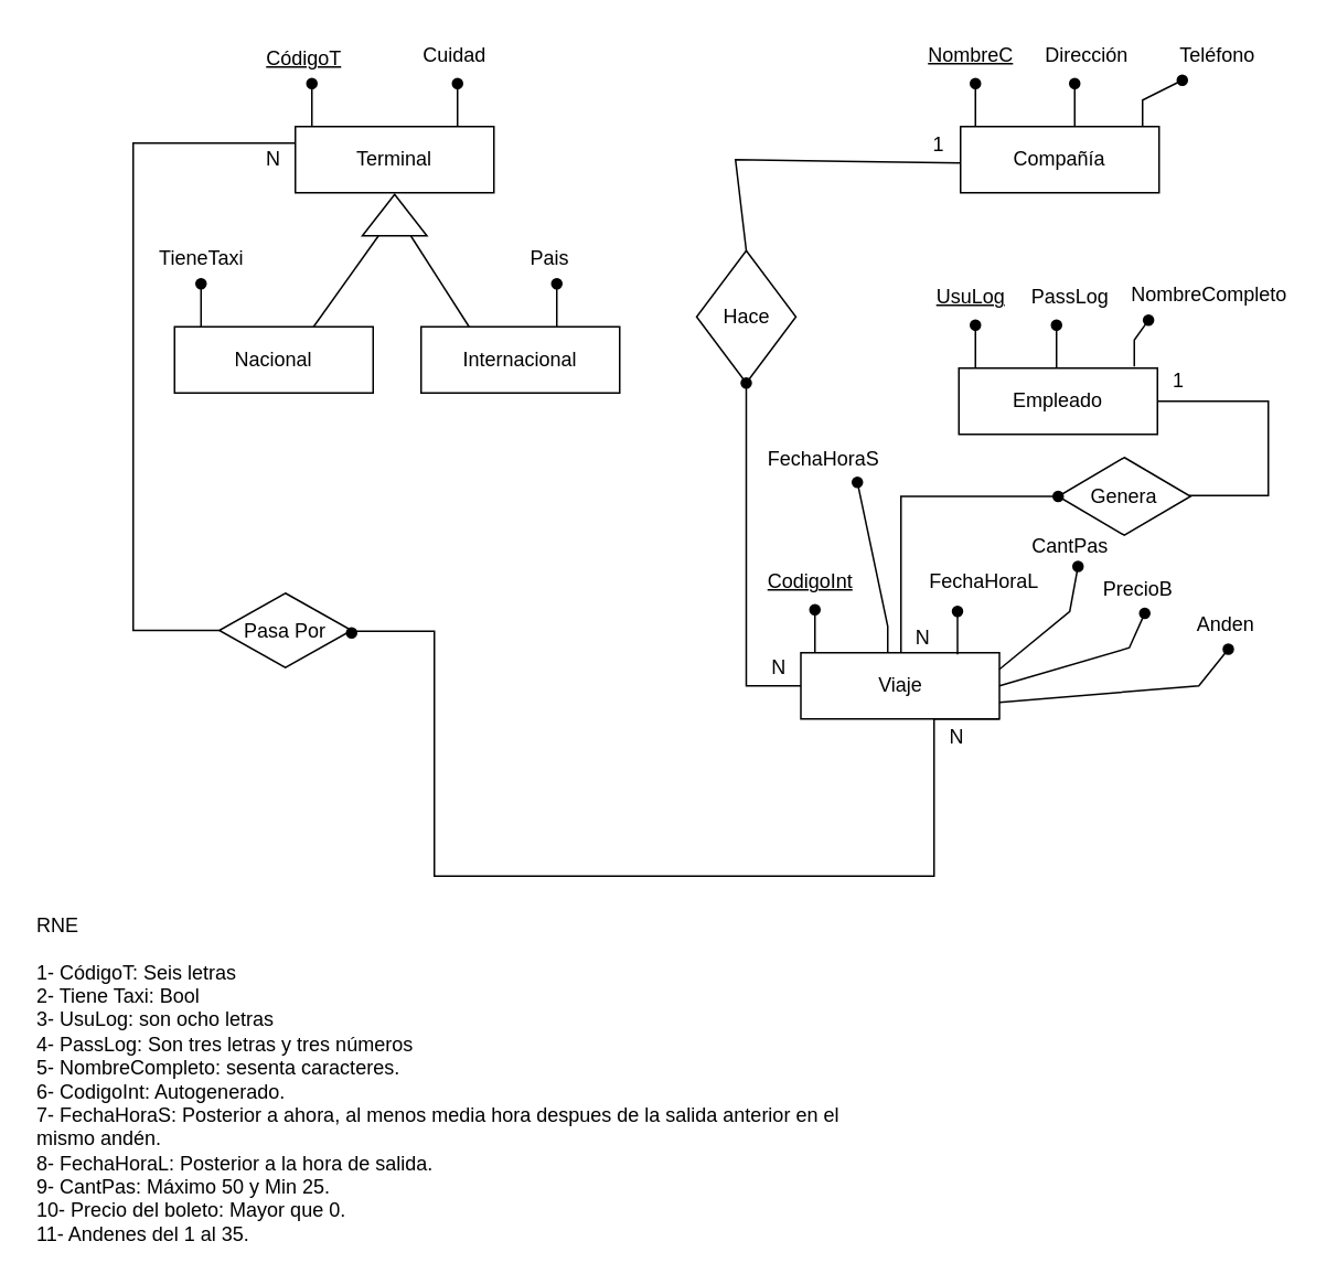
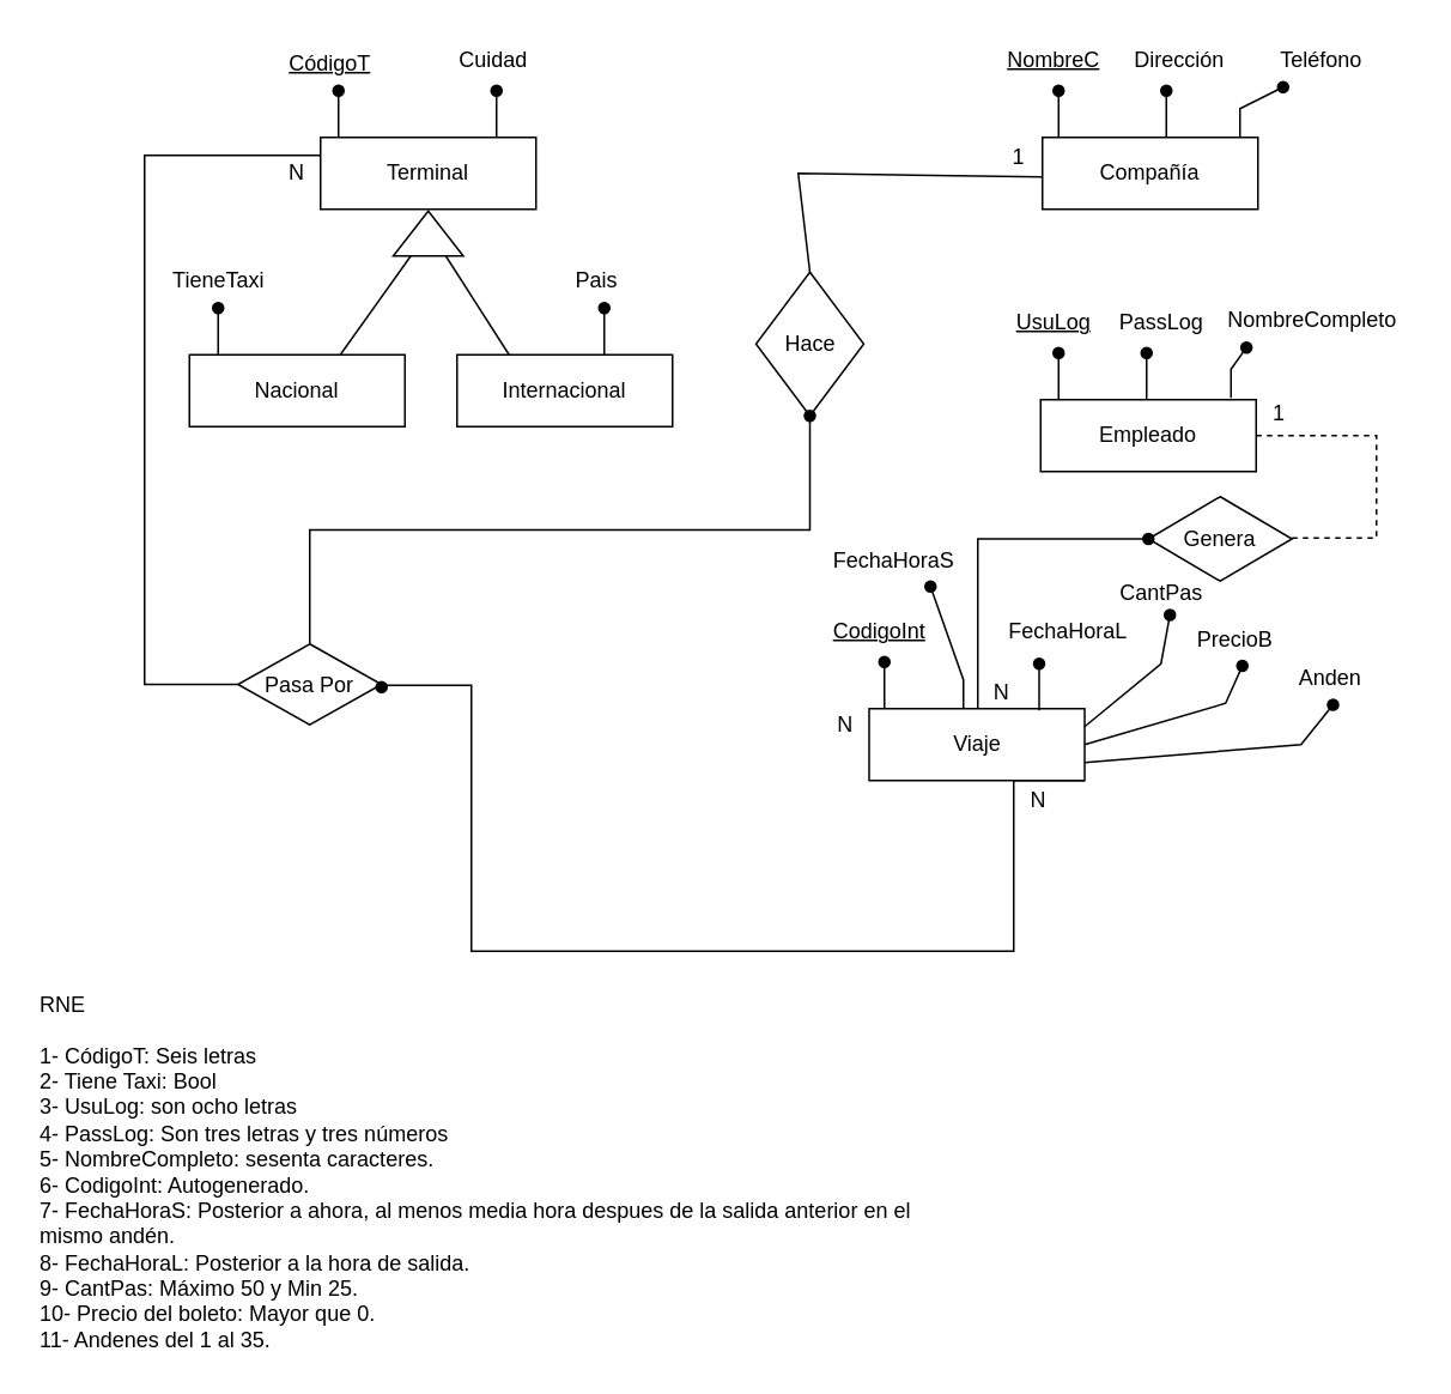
  <mxCell id="0" />
  <mxCell id="1" parent="0" />
  <mxCell id="2" value="Terminal" style="rounded=0;whiteSpace=wrap;html=1;" parent="1" vertex="1"><mxGeometry x="178" y="76" width="120" height="40" as="geometry" /></mxCell>
  <mxCell id="3" value="" style="triangle;whiteSpace=wrap;html=1;rotation=-90;" parent="1" vertex="1"><mxGeometry x="225.5" y="110" width="25" height="39" as="geometry" /></mxCell>
  <mxCell id="4" value="" style="endArrow=none;html=1;rounded=0;entryX=0;entryY=0.25;entryDx=0;entryDy=0;" parent="1" target="3" edge="1"><mxGeometry width="50" height="50" relative="1" as="geometry"><mxPoint x="189" y="197" as="sourcePoint" /><mxPoint x="223" y="145" as="targetPoint" /></mxGeometry></mxCell>
  <mxCell id="5" value="" style="endArrow=none;html=1;rounded=0;entryX=0;entryY=0.75;entryDx=0;entryDy=0;" parent="1" target="3" edge="1"><mxGeometry width="50" height="50" relative="1" as="geometry"><mxPoint x="283" y="197" as="sourcePoint" /><mxPoint x="319" y="184" as="targetPoint" /></mxGeometry></mxCell>
  <mxCell id="6" value="Nacional" style="rounded=0;whiteSpace=wrap;html=1;" parent="1" vertex="1"><mxGeometry x="105" y="197" width="120" height="40" as="geometry" /></mxCell>
  <mxCell id="7" value="Internacional" style="rounded=0;whiteSpace=wrap;html=1;" parent="1" vertex="1"><mxGeometry x="254" y="197" width="120" height="40" as="geometry" /></mxCell>
  <mxCell id="8" value="" style="endArrow=oval;html=1;rounded=0;endFill=1;" parent="1" edge="1"><mxGeometry width="50" height="50" relative="1" as="geometry"><mxPoint x="121" y="197" as="sourcePoint" /><mxPoint x="121" y="171" as="targetPoint" /><Array as="points"><mxPoint x="121" y="181" /></Array></mxGeometry></mxCell>
  <mxCell id="9" value="" style="endArrow=oval;html=1;rounded=0;endFill=1;" parent="1" edge="1"><mxGeometry width="50" height="50" relative="1" as="geometry"><mxPoint x="336" y="197" as="sourcePoint" /><mxPoint x="336" y="171" as="targetPoint" /><Array as="points"><mxPoint x="336" y="181" /></Array></mxGeometry></mxCell>
  <mxCell id="10" value="" style="endArrow=oval;html=1;rounded=0;endFill=1;" parent="1" edge="1"><mxGeometry width="50" height="50" relative="1" as="geometry"><mxPoint x="276" y="76" as="sourcePoint" /><mxPoint x="276" y="50" as="targetPoint" /><Array as="points"><mxPoint x="276" y="60" /></Array></mxGeometry></mxCell>
  <mxCell id="11" value="" style="endArrow=oval;html=1;rounded=0;endFill=1;" parent="1" edge="1"><mxGeometry width="50" height="50" relative="1" as="geometry"><mxPoint x="188" y="76" as="sourcePoint" /><mxPoint x="188" y="50" as="targetPoint" /><Array as="points"><mxPoint x="188" y="60" /></Array></mxGeometry></mxCell>
  <mxCell id="12" value="Cuidad" style="text;html=1;align=center;verticalAlign=middle;resizable=0;points=[];autosize=1;strokeColor=none;fillColor=none;" parent="1" vertex="1"><mxGeometry x="246" y="20" width="56" height="26" as="geometry" /></mxCell>
  <mxCell id="13" value="&lt;u&gt;CódigoT&lt;/u&gt;" style="text;html=1;align=center;verticalAlign=middle;resizable=0;points=[];autosize=1;strokeColor=none;fillColor=none;" parent="1" vertex="1"><mxGeometry x="151" y="22" width="63" height="26" as="geometry" /></mxCell>
  <mxCell id="14" value="&lt;div style=&quot;&quot;&gt;&lt;span style=&quot;background-color: initial;&quot;&gt;RNE&lt;/span&gt;&lt;/div&gt;&lt;div style=&quot;&quot;&gt;&lt;span style=&quot;background-color: initial;&quot;&gt;&lt;br&gt;&lt;/span&gt;&lt;/div&gt;&lt;div style=&quot;&quot;&gt;&lt;span style=&quot;background-color: initial;&quot;&gt;1- CódigoT: Seis letras&lt;/span&gt;&lt;/div&gt;&lt;div style=&quot;&quot;&gt;&lt;span style=&quot;background-color: initial;&quot;&gt;2- Tiene Taxi: Bool&lt;/span&gt;&lt;/div&gt;&lt;div style=&quot;&quot;&gt;&lt;span style=&quot;background-color: initial;&quot;&gt;3- UsuLog: son ocho letras&lt;/span&gt;&lt;/div&gt;&lt;div style=&quot;&quot;&gt;&lt;span style=&quot;background-color: initial;&quot;&gt;4- PassLog: Son tres letras y tres números&lt;/span&gt;&lt;/div&gt;&lt;div style=&quot;&quot;&gt;&lt;span style=&quot;background-color: initial;&quot;&gt;5- NombreCompleto: sesenta caracteres.&lt;/span&gt;&lt;/div&gt;&lt;div style=&quot;&quot;&gt;&lt;span style=&quot;background-color: initial;&quot;&gt;6- CodigoInt: Autogenerado.&lt;/span&gt;&lt;/div&gt;&lt;div style=&quot;&quot;&gt;&lt;span style=&quot;background-color: initial;&quot;&gt;7- FechaHoraS: Posterior a ahora, al menos media hora despues de la salida anterior en el mismo andén.&lt;/span&gt;&lt;/div&gt;&lt;div style=&quot;&quot;&gt;&lt;span style=&quot;background-color: initial;&quot;&gt;8- FechaHoraL: Posterior a la hora de salida.&lt;/span&gt;&lt;/div&gt;&lt;div style=&quot;&quot;&gt;&lt;span style=&quot;background-color: initial;&quot;&gt;9- CantPas: Máximo 50 y Min 25.&lt;/span&gt;&lt;/div&gt;&lt;div style=&quot;&quot;&gt;&lt;span style=&quot;background-color: initial;&quot;&gt;10- Precio del boleto: Mayor que 0.&lt;/span&gt;&lt;/div&gt;&lt;div style=&quot;&quot;&gt;&lt;span style=&quot;background-color: initial;&quot;&gt;11- Andenes del 1 al 35.&lt;/span&gt;&lt;/div&gt;" style="text;html=1;strokeColor=none;fillColor=none;align=left;verticalAlign=middle;whiteSpace=wrap;rounded=0;" parent="1" vertex="1"><mxGeometry x="20" y="549" width="509" height="205" as="geometry" /></mxCell>
  <mxCell id="15" value="TieneTaxi" style="text;html=1;align=center;verticalAlign=middle;resizable=0;points=[];autosize=1;strokeColor=none;fillColor=none;" parent="1" vertex="1"><mxGeometry x="86" y="143" width="69" height="26" as="geometry" /></mxCell>
  <mxCell id="16" value="Pais" style="text;html=1;strokeColor=none;fillColor=none;align=center;verticalAlign=middle;whiteSpace=wrap;rounded=0;" parent="1" vertex="1"><mxGeometry x="302" y="141" width="60" height="30" as="geometry" /></mxCell>
  <mxCell id="17" value="Compañía" style="rounded=0;whiteSpace=wrap;html=1;" parent="1" vertex="1"><mxGeometry x="580" y="76" width="120" height="40" as="geometry" /></mxCell>
  <mxCell id="18" value="" style="endArrow=oval;html=1;rounded=0;endFill=1;" parent="1" edge="1"><mxGeometry width="50" height="50" relative="1" as="geometry"><mxPoint x="589" y="76" as="sourcePoint" /><mxPoint x="589" y="50" as="targetPoint" /><Array as="points"><mxPoint x="589" y="60" /></Array></mxGeometry></mxCell>
  <mxCell id="19" value="&lt;u&gt;NombreC&lt;/u&gt;" style="text;html=1;align=center;verticalAlign=middle;resizable=0;points=[];autosize=1;strokeColor=none;fillColor=none;" parent="1" vertex="1"><mxGeometry x="551" y="20" width="69" height="26" as="geometry" /></mxCell>
  <mxCell id="20" value="Dirección" style="text;html=1;align=center;verticalAlign=middle;resizable=0;points=[];autosize=1;strokeColor=none;fillColor=none;" parent="1" vertex="1"><mxGeometry x="622" y="20" width="68" height="26" as="geometry" /></mxCell>
  <mxCell id="21" value="Teléfono" style="text;html=1;align=center;verticalAlign=middle;resizable=0;points=[];autosize=1;strokeColor=none;fillColor=none;" parent="1" vertex="1"><mxGeometry x="703" y="20" width="63" height="26" as="geometry" /></mxCell>
  <mxCell id="22" value="" style="endArrow=oval;html=1;rounded=0;endFill=1;" parent="1" edge="1"><mxGeometry width="50" height="50" relative="1" as="geometry"><mxPoint x="649" y="76" as="sourcePoint" /><mxPoint x="649" y="50" as="targetPoint" /><Array as="points"><mxPoint x="649" y="60" /></Array></mxGeometry></mxCell>
  <mxCell id="23" value="" style="endArrow=oval;html=1;rounded=0;endFill=1;entryX=0.175;entryY=1.077;entryDx=0;entryDy=0;entryPerimeter=0;" parent="1" target="21" edge="1"><mxGeometry width="50" height="50" relative="1" as="geometry"><mxPoint x="690" y="76" as="sourcePoint" /><mxPoint x="690" y="50" as="targetPoint" /><Array as="points"><mxPoint x="690" y="60" /></Array></mxGeometry></mxCell>
  <mxCell id="24" value="Empleado" style="rounded=0;whiteSpace=wrap;html=1;" parent="1" vertex="1"><mxGeometry x="579" y="222" width="120" height="40" as="geometry" /></mxCell>
  <mxCell id="25" value="Viaje" style="rounded=0;whiteSpace=wrap;html=1;" parent="1" vertex="1"><mxGeometry x="483.5" y="394" width="120" height="40" as="geometry" /></mxCell>
  <mxCell id="26" value="" style="endArrow=oval;html=1;rounded=0;endFill=1;" parent="1" edge="1"><mxGeometry width="50" height="50" relative="1" as="geometry"><mxPoint x="589" y="222" as="sourcePoint" /><mxPoint x="589" y="196" as="targetPoint" /><Array as="points"><mxPoint x="589" y="206" /></Array></mxGeometry></mxCell>
  <mxCell id="27" value="&lt;u&gt;UsuLog&lt;/u&gt;" style="text;html=1;align=center;verticalAlign=middle;resizable=0;points=[];autosize=1;strokeColor=none;fillColor=none;" parent="1" vertex="1"><mxGeometry x="556" y="166" width="59" height="26" as="geometry" /></mxCell>
  <mxCell id="28" value="" style="endArrow=oval;html=1;rounded=0;endFill=1;" parent="1" edge="1"><mxGeometry width="50" height="50" relative="1" as="geometry"><mxPoint x="638" y="222" as="sourcePoint" /><mxPoint x="638" y="196" as="targetPoint" /><Array as="points"><mxPoint x="638" y="206" /></Array></mxGeometry></mxCell>
  <mxCell id="29" value="PassLog" style="text;html=1;align=center;verticalAlign=middle;resizable=0;points=[];autosize=1;strokeColor=none;fillColor=none;" parent="1" vertex="1"><mxGeometry x="613" y="166" width="65" height="26" as="geometry" /></mxCell>
  <mxCell id="30" value="" style="endArrow=oval;html=1;rounded=0;endFill=1;entryX=0.175;entryY=1.077;entryDx=0;entryDy=0;entryPerimeter=0;" parent="1" target="31" edge="1"><mxGeometry width="50" height="50" relative="1" as="geometry"><mxPoint x="685" y="221" as="sourcePoint" /><mxPoint x="685" y="195" as="targetPoint" /><Array as="points"><mxPoint x="685" y="205" /></Array></mxGeometry></mxCell>
  <mxCell id="31" value="NombreCompleto" style="text;html=1;align=center;verticalAlign=middle;resizable=0;points=[];autosize=1;strokeColor=none;fillColor=none;" parent="1" vertex="1"><mxGeometry x="674" y="165" width="112" height="26" as="geometry" /></mxCell>
  <mxCell id="32" value="" style="endArrow=oval;html=1;rounded=0;endFill=1;" parent="1" edge="1"><mxGeometry width="50" height="50" relative="1" as="geometry"><mxPoint x="492" y="394" as="sourcePoint" /><mxPoint x="492" y="368" as="targetPoint" /><Array as="points"><mxPoint x="492" y="378" /></Array></mxGeometry></mxCell>
  <mxCell id="33" value="&lt;u&gt;CodigoInt&lt;/u&gt;" style="text;html=1;align=center;verticalAlign=middle;resizable=0;points=[];autosize=1;strokeColor=none;fillColor=none;" parent="1" vertex="1"><mxGeometry x="454" y="338" width="69" height="26" as="geometry" /></mxCell>
  <mxCell id="34" value="Anden" style="text;html=1;align=center;verticalAlign=middle;resizable=0;points=[];autosize=1;strokeColor=none;fillColor=none;" parent="1" vertex="1"><mxGeometry x="713" y="364" width="53" height="26" as="geometry" /></mxCell>
  <mxCell id="35" value="" style="endArrow=oval;html=1;rounded=0;endFill=1;exitX=1;exitY=0.75;exitDx=0;exitDy=0;entryX=0.544;entryY=1.071;entryDx=0;entryDy=0;entryPerimeter=0;" parent="1" source="25" target="34" edge="1"><mxGeometry width="50" height="50" relative="1" as="geometry"><mxPoint x="756" y="441" as="sourcePoint" /><mxPoint x="756" y="415" as="targetPoint" /><Array as="points"><mxPoint x="724" y="414" /></Array></mxGeometry></mxCell>
  <mxCell id="36" value="PrecioB" style="text;html=1;align=center;verticalAlign=middle;resizable=0;points=[];autosize=1;strokeColor=none;fillColor=none;" parent="1" vertex="1"><mxGeometry x="657" y="343" width="60" height="26" as="geometry" /></mxCell>
  <mxCell id="37" value="" style="endArrow=oval;html=1;rounded=0;endFill=1;exitX=1;exitY=0.5;exitDx=0;exitDy=0;entryX=0.572;entryY=1.045;entryDx=0;entryDy=0;entryPerimeter=0;" parent="1" source="25" target="36" edge="1"><mxGeometry width="50" height="50" relative="1" as="geometry"><mxPoint x="710" y="415" as="sourcePoint" /><mxPoint x="710" y="389" as="targetPoint" /><Array as="points"><mxPoint x="682" y="391" /></Array></mxGeometry></mxCell>
  <mxCell id="38" value="CantPas" style="text;html=1;align=center;verticalAlign=middle;resizable=0;points=[];autosize=1;strokeColor=none;fillColor=none;" parent="1" vertex="1"><mxGeometry x="613.5" y="317" width="64" height="26" as="geometry" /></mxCell>
  <mxCell id="39" value="" style="endArrow=oval;html=1;rounded=0;endFill=1;exitX=1;exitY=0.25;exitDx=0;exitDy=0;entryX=0.586;entryY=0.955;entryDx=0;entryDy=0;entryPerimeter=0;" parent="1" source="25" target="38" edge="1"><mxGeometry width="50" height="50" relative="1" as="geometry"><mxPoint x="660" y="393" as="sourcePoint" /><mxPoint x="660" y="367" as="targetPoint" /><Array as="points"><mxPoint x="646" y="369" /></Array></mxGeometry></mxCell>
  <mxCell id="40" value="FechaHoraL" style="text;html=1;align=center;verticalAlign=middle;resizable=0;points=[];autosize=1;strokeColor=none;fillColor=none;" parent="1" vertex="1"><mxGeometry x="552" y="338" width="84" height="26" as="geometry" /></mxCell>
  <mxCell id="41" value="" style="endArrow=oval;html=1;rounded=0;endFill=1;" parent="1" edge="1"><mxGeometry width="50" height="50" relative="1" as="geometry"><mxPoint x="578.17" y="395" as="sourcePoint" /><mxPoint x="578.17" y="369" as="targetPoint" /><Array as="points"><mxPoint x="578.17" y="379" /></Array></mxGeometry></mxCell>
  <mxCell id="42" value="" style="endArrow=oval;html=1;rounded=0;endFill=1;entryX=0.749;entryY=1.038;entryDx=0;entryDy=0;entryPerimeter=0;" parent="1" target="43" edge="1"><mxGeometry width="50" height="50" relative="1" as="geometry"><mxPoint x="536" y="394" as="sourcePoint" /><mxPoint x="536" y="334" as="targetPoint" /><Array as="points"><mxPoint x="536" y="378" /></Array></mxGeometry></mxCell>
- <mxCell id="43" value="FechaHoraS" style="text;html=1;align=center;verticalAlign=middle;resizable=0;points=[];autosize=1;strokeColor=none;fillColor=none;" parent="1" vertex="1"><mxGeometry x="454" y="264" width="85" height="26" as="geometry" /></mxCell>
+ <mxCell id="43" value="FechaHoraS" style="text;html=1;align=center;verticalAlign=middle;resizable=0;points=[];autosize=1;strokeColor=none;fillColor=none;" parent="1" vertex="1"><mxGeometry x="454" y="299" width="85" height="26" as="geometry" /></mxCell>
  <mxCell id="44" value="N" style="text;html=1;strokeColor=none;fillColor=none;align=center;verticalAlign=middle;whiteSpace=wrap;rounded=0;" parent="1" vertex="1"><mxGeometry x="456.5" y="394" width="27" height="18" as="geometry" /></mxCell>
  <mxCell id="45" value="1" style="text;html=1;strokeColor=none;fillColor=none;align=center;verticalAlign=middle;whiteSpace=wrap;rounded=0;" parent="1" vertex="1"><mxGeometry x="554" y="76" width="26" height="22" as="geometry" /></mxCell>
  <mxCell id="46" value="N" style="text;html=1;strokeColor=none;fillColor=none;align=center;verticalAlign=middle;whiteSpace=wrap;rounded=0;" parent="1" vertex="1"><mxGeometry x="544" y="376" width="27" height="18" as="geometry" /></mxCell>
  <mxCell id="47" value="1" style="text;html=1;strokeColor=none;fillColor=none;align=center;verticalAlign=middle;whiteSpace=wrap;rounded=0;" parent="1" vertex="1"><mxGeometry x="699" y="219" width="26" height="22" as="geometry" /></mxCell>
  <mxCell id="48" style="edgeStyle=orthogonalEdgeStyle;rounded=0;orthogonalLoop=1;jettySize=auto;html=1;exitX=0;exitY=1;exitDx=0;exitDy=0;entryX=1;entryY=0.5;entryDx=0;entryDy=0;endArrow=none;endFill=0;" parent="1" target="52" edge="1"><mxGeometry relative="1" as="geometry"><mxPoint x="214" y="382" as="sourcePoint" /><Array as="points"><mxPoint x="214" y="381" /></Array></mxGeometry></mxCell>
  <mxCell id="49" style="edgeStyle=orthogonalEdgeStyle;rounded=0;orthogonalLoop=1;jettySize=auto;html=1;exitX=0;exitY=0.25;exitDx=0;exitDy=0;entryX=0;entryY=0.5;entryDx=0;entryDy=0;endArrow=none;endFill=0;" parent="1" source="2" target="52" edge="1"><mxGeometry relative="1" as="geometry"><mxPoint x="-55.5" y="70" as="sourcePoint" /><mxPoint x="97" y="391" as="targetPoint" /><Array as="points"><mxPoint x="80" y="86" /><mxPoint x="80" y="381" /></Array></mxGeometry></mxCell>
  <mxCell id="50" value="N" style="text;html=1;strokeColor=none;fillColor=none;align=center;verticalAlign=middle;whiteSpace=wrap;rounded=0;" parent="1" vertex="1"><mxGeometry x="565" y="434" width="26" height="22" as="geometry" /></mxCell>
  <mxCell id="51" value="N" style="text;html=1;strokeColor=none;fillColor=none;align=center;verticalAlign=middle;whiteSpace=wrap;rounded=0;" parent="1" vertex="1"><mxGeometry x="152" y="85" width="26" height="22" as="geometry" /></mxCell>
  <mxCell id="52" value="Pasa Por" style="rhombus;whiteSpace=wrap;html=1;" parent="1" vertex="1"><mxGeometry x="132" y="358" width="80" height="45" as="geometry" /></mxCell>
  <mxCell id="53" value="Hace" style="rhombus;whiteSpace=wrap;html=1;" parent="1" vertex="1"><mxGeometry x="420.5" y="151" width="60" height="80" as="geometry" /></mxCell>
  <mxCell id="54" value="Genera" style="rhombus;whiteSpace=wrap;html=1;" parent="1" vertex="1"><mxGeometry x="639" y="276" width="80" height="47" as="geometry" /></mxCell>
- <mxCell id="55" value="" style="edgeStyle=orthogonalEdgeStyle;rounded=0;orthogonalLoop=1;jettySize=auto;html=1;endArrow=none;endFill=0;startArrow=none;startFill=0;" parent="1" source="24" target="54" edge="1"><mxGeometry relative="1" as="geometry"><Array as="points"><mxPoint x="766" y="242" /><mxPoint x="766" y="299" /></Array><mxPoint x="699" y="242" as="sourcePoint" /><mxPoint x="544" y="394" as="targetPoint" /></mxGeometry></mxCell>
+ <mxCell id="55" value="" style="edgeStyle=orthogonalEdgeStyle;rounded=0;orthogonalLoop=1;jettySize=auto;html=1;endArrow=none;endFill=0;startArrow=none;startFill=0;dashed=1;" parent="1" source="24" target="54" edge="1"><mxGeometry relative="1" as="geometry"><Array as="points"><mxPoint x="766" y="242" /><mxPoint x="766" y="299" /></Array><mxPoint x="699" y="242" as="sourcePoint" /><mxPoint x="544" y="394" as="targetPoint" /></mxGeometry></mxCell>
  <mxCell id="56" value="" style="endArrow=none;html=1;rounded=0;entryX=1;entryY=1;entryDx=0;entryDy=0;exitX=0.5;exitY=0;exitDx=0;exitDy=0;endFill=0;startArrow=none;startFill=0;" parent="1" source="53" target="45" edge="1"><mxGeometry width="50" height="50" relative="1" as="geometry"><mxPoint x="441" y="106" as="sourcePoint" /><mxPoint x="499" y="82" as="targetPoint" /><Array as="points"><mxPoint x="444" y="96" /></Array></mxGeometry></mxCell>
  <mxCell id="57" style="edgeStyle=orthogonalEdgeStyle;rounded=0;orthogonalLoop=1;jettySize=auto;html=1;entryX=1;entryY=1;entryDx=0;entryDy=0;endArrow=none;endFill=0;startArrow=oval;startFill=1;" parent="1" target="25" edge="1"><mxGeometry relative="1" as="geometry"><mxPoint x="212" y="382" as="sourcePoint" /><mxPoint x="278.98" y="698" as="targetPoint" /><Array as="points"><mxPoint x="212" y="381" /><mxPoint x="262" y="381" /><mxPoint x="262" y="529" /><mxPoint x="564" y="529" /><mxPoint x="564" y="434" /></Array></mxGeometry></mxCell>
- <mxCell id="58" style="edgeStyle=orthogonalEdgeStyle;rounded=0;orthogonalLoop=1;jettySize=auto;html=1;entryX=0;entryY=0.5;entryDx=0;entryDy=0;endArrow=none;endFill=0;startArrow=oval;startFill=1;exitX=0.5;exitY=1;exitDx=0;exitDy=0;" parent="1" source="53" target="25" edge="1"><mxGeometry relative="1" as="geometry" /></mxCell>
+ <mxCell id="58" style="edgeStyle=orthogonalEdgeStyle;rounded=0;orthogonalLoop=1;jettySize=auto;html=1;endArrow=none;endFill=0;startArrow=oval;startFill=1;exitX=0.5;exitY=1;exitDx=0;exitDy=0;" parent="1" source="53" target="52" edge="1"><mxGeometry relative="1" as="geometry" /></mxCell>
  <mxCell id="59" style="edgeStyle=orthogonalEdgeStyle;rounded=0;orthogonalLoop=1;jettySize=auto;html=1;endArrow=none;endFill=0;startArrow=oval;startFill=1;" parent="1" source="54" target="25" edge="1"><mxGeometry relative="1" as="geometry"><Array as="points"><mxPoint x="544" y="299" /></Array></mxGeometry></mxCell>
